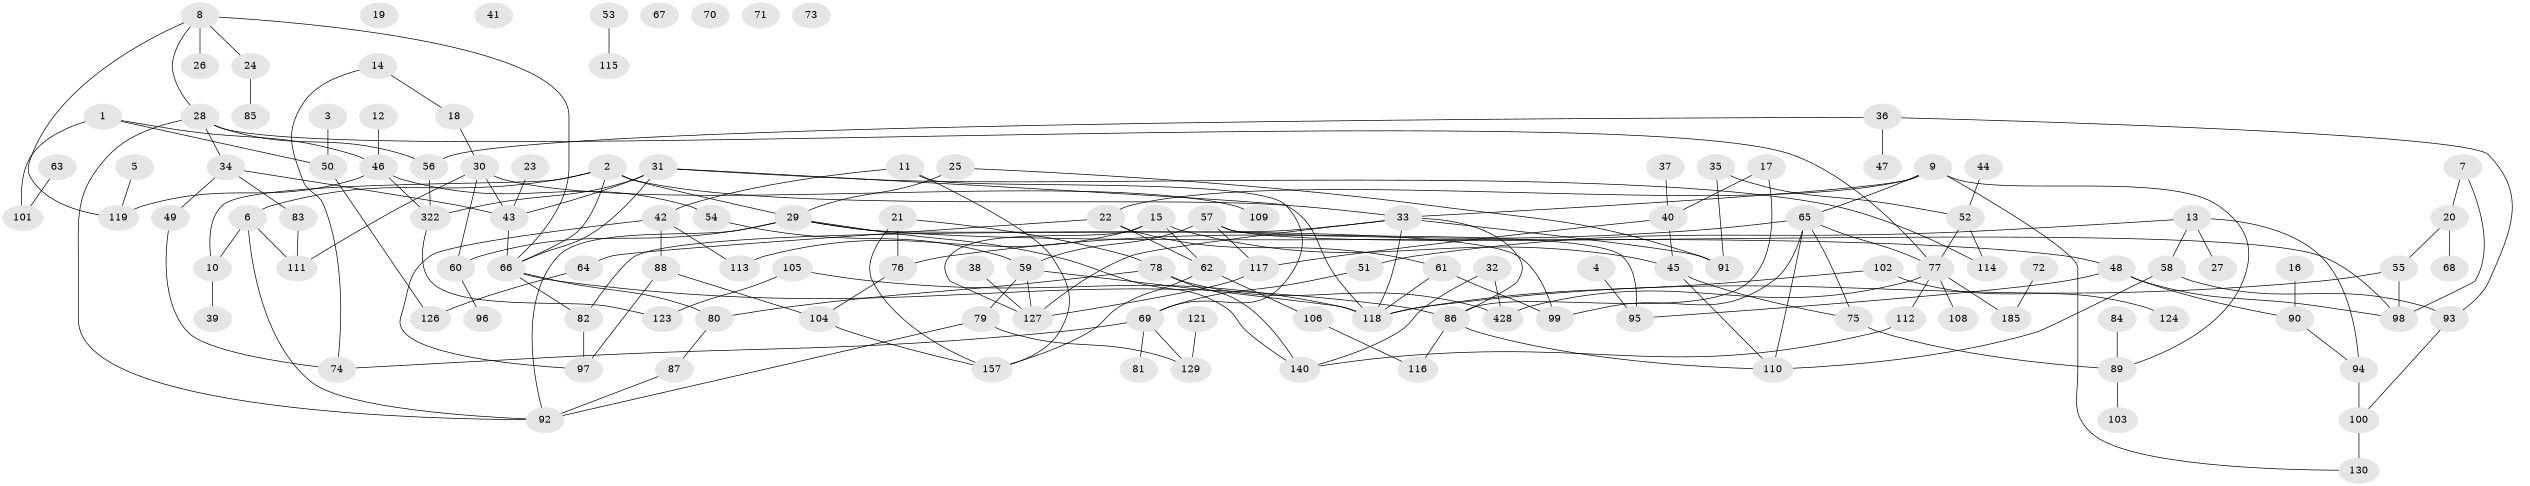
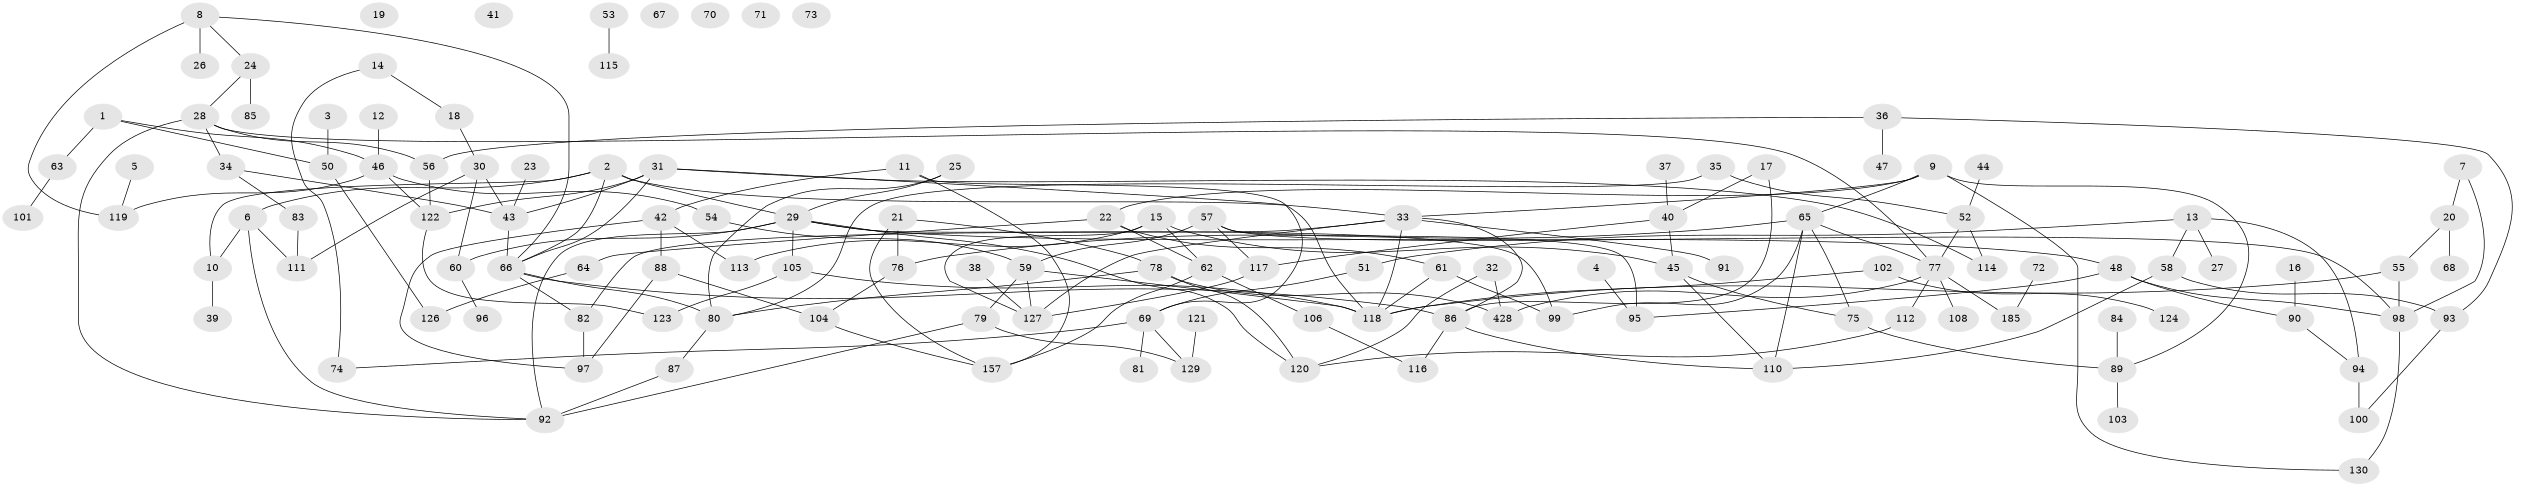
  graph {
    node [color=gray90 style=filled]
    1
    46
    50
    101
    119
-   122 [label=322]
+   122
    54
    126
    2
    6
    10
    29
    33
    66
    92
    111
    39
    48
    60
    99
    105
-   120 [label=140]
+   120
    127
    86
    118
    82
    91
    80
    3
    4
    95
    5
    7
    20
    98
    55
    68
    8
    24
    26
    28
    85
    34
    56
    77
    9
    22
    65
    89
    130
    62
    61
    64
    76
    75
    110
    103
    11
    42
    69
    n61 [label=157]
    113
    88
    97
    74
    81
    129
    12
    13
    27
    51
    58
    94
    93
    100
    14
    18
    30
    15
    45
    106
    16
    90
    17
    40
    117
    116
    43
-   109
    19
    21
    78
    104
    n94 [label=428]
    23
    25
    87
-   49
    83
    n100 [label=185]
    108
    112
    96
    123
    31
    114
    32
    35
    52
    36
    47
    37
    38
    41
    44
    59
    53
    115
    79
    57
    63
    67
    70
    71
    72
    73
    84
    102
    124
    121
    1 -- 46
    1 -- 50
-   1 -- 101
+   1 -- 63
    46 -- 119
    46 -- 122
    46 -- 54
    50 -- 126
    122 -- 123
    54 -- 59
    2 -- 6
    2 -- 10
    2 -- 29
    2 -- 33
    2 -- 66
    6 -- 10
    6 -- 92
    6 -- 111
    10 -- 39
    29 -- 92
    29 -- 48
    29 -- 60
    29 -- 99
+   29 -- 105
    29 -- 120
    33 -- 127
    33 -- 86
    33 -- 118
    33 -- 82
    33 -- 91
    66 -- 86
    66 -- 82
    66 -- 80
    48 -- 95
    48 -- 98
    48 -- 90
    60 -- 96
    105 -- 118
    105 -- 123
    86 -- 110
    86 -- 116
    82 -- 97
    80 -- 87
    3 -- 50
    4 -- 95
    5 -- 119
    7 -- 20
    7 -- 98
    20 -- 55
    20 -- 68
    55 -- 118
    55 -- 98
    8 -- 119
    8 -- 66
    8 -- 24
    8 -- 26
-   8 -- 28
+   24 -- 28
    24 -- 85
    28 -- 92
    28 -- 34
    28 -- 56
    28 -- 77
    34 -- 43
-   34 -- 49
    34 -- 83
    56 -- 122
    77 -- n94
    77 -- n100
    77 -- 108
    77 -- 112
    9 -- 33
    9 -- 22
    9 -- 65
    9 -- 89
    9 -- 130
    22 -- 62
    22 -- 61
    22 -- 64
    65 -- 99
    65 -- 77
    65 -- 76
    65 -- 75
    65 -- 110
    89 -- 103
    62 -- n61
    62 -- 106
    61 -- 99
    61 -- 118
    64 -- 126
    76 -- 104
    75 -- 89
    11 -- 42
    11 -- 69
    11 -- n61
    42 -- 113
    42 -- 88
    42 -- 97
    69 -- 74
    69 -- 81
    69 -- 129
    88 -- 97
    88 -- 104
    12 -- 46
    13 -- 27
    13 -- 51
    13 -- 58
    13 -- 94
    51 -- 69
    58 -- 110
    58 -- 93
    94 -- 100
    93 -- 100
-   100 -- 130
+   98 -- 130
    14 -- 74
    14 -- 18
    18 -- 30
    30 -- 111
    30 -- 60
    30 -- 43
-   30 -- 109
    15 -- 127
    15 -- 62
    15 -- 113
    15 -- 45
    45 -- 75
    45 -- 110
    106 -- 116
    16 -- 90
    90 -- 94
    17 -- 86
    17 -- 40
    40 -- 45
    40 -- 117
    117 -- 127
    43 -- 66
    21 -- 76
    21 -- n61
    21 -- 78
    78 -- 120
    78 -- 80
    78 -- n94
    104 -- n61
    23 -- 43
    25 -- 29
-   25 -- 91
+   25 -- 80
    87 -- 92
-   49 -- 74
    83 -- 111
    112 -- 120
    31 -- 122
    31 -- 66
    31 -- 118
    31 -- 43
    31 -- 114
    32 -- 120
    32 -- n94
-   35 -- 91
+   35 -- 80
    35 -- 52
    52 -- 77
    52 -- 114
    36 -- 56
    36 -- 93
    36 -- 47
    37 -- 40
    38 -- 127
    44 -- 52
    59 -- 127
    59 -- 118
    59 -- 79
    53 -- 115
    79 -- 92
    79 -- 129
    57 -- 95
    57 -- 98
    57 -- 117
    57 -- 59
    63 -- 101
    72 -- n100
    84 -- 89
    102 -- 118
    102 -- 124
    121 -- 129
  }
